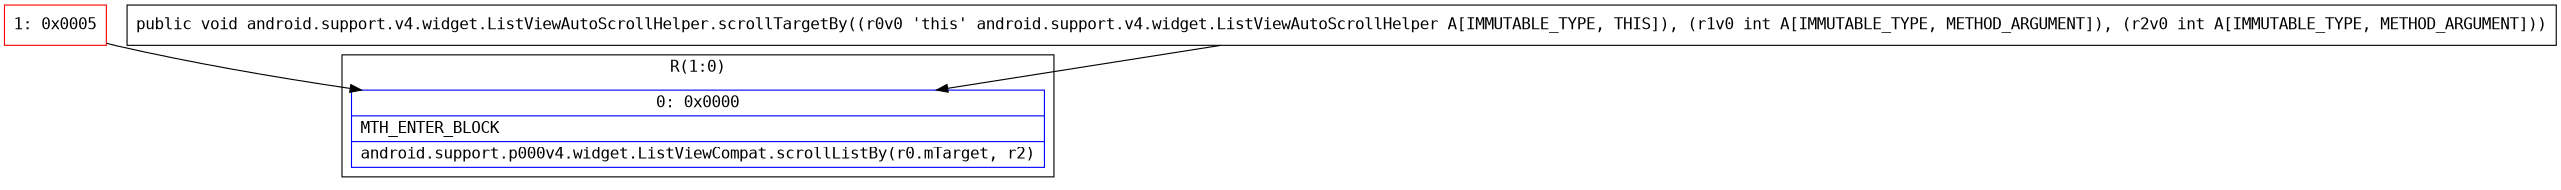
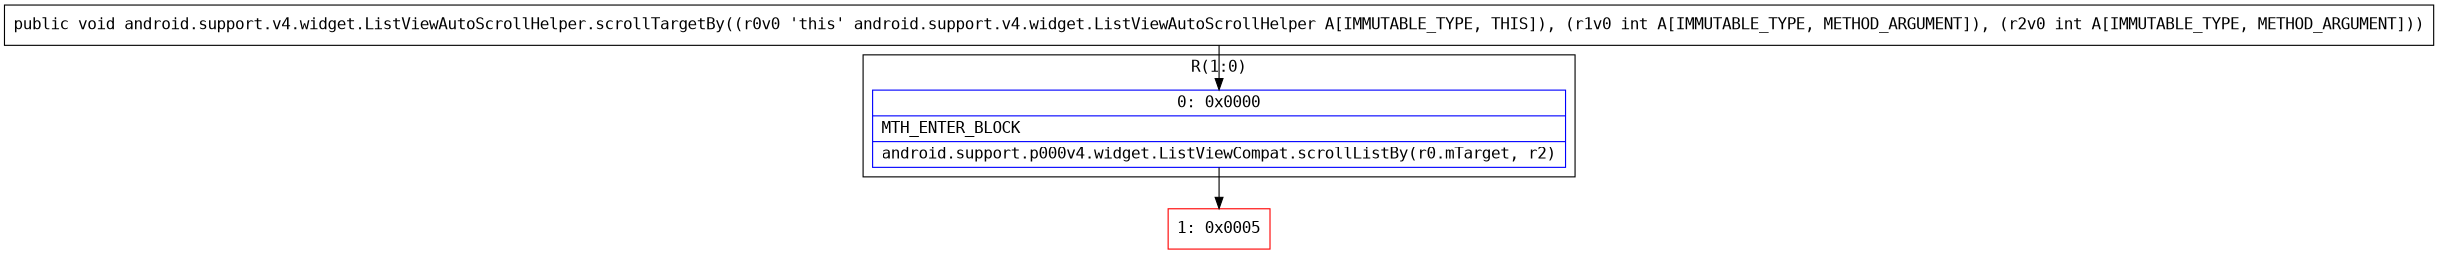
  digraph {
    fontname="DejaVu Sans Mono"
    node [shape=record fontname="DejaVu Sans Mono"]
    edge [fontname="DejaVu Sans Mono"]
    n1 [color=blue label="{0\:\ 0x0000|MTH_ENTER_BLOCK\l|android.support.p000v4.widget.ListViewCompat.scrollListBy(r0.mTarget, r2)\l}"]
    n2 [color=red label="{1\:\ 0x0005}"]
    n3 [label="{public void android.support.v4.widget.ListViewAutoScrollHelper.scrollTargetBy((r0v0 'this' android.support.v4.widget.ListViewAutoScrollHelper A[IMMUTABLE_TYPE, THIS]), (r1v0 int A[IMMUTABLE_TYPE, METHOD_ARGUMENT]), (r2v0 int A[IMMUTABLE_TYPE, METHOD_ARGUMENT])) }"]
    subgraph cluster_1 {
      label="R(1:0)"
      n1
    }
-   n2 -> n1
+   n1 -> n2
    n3 -> n1
  }
